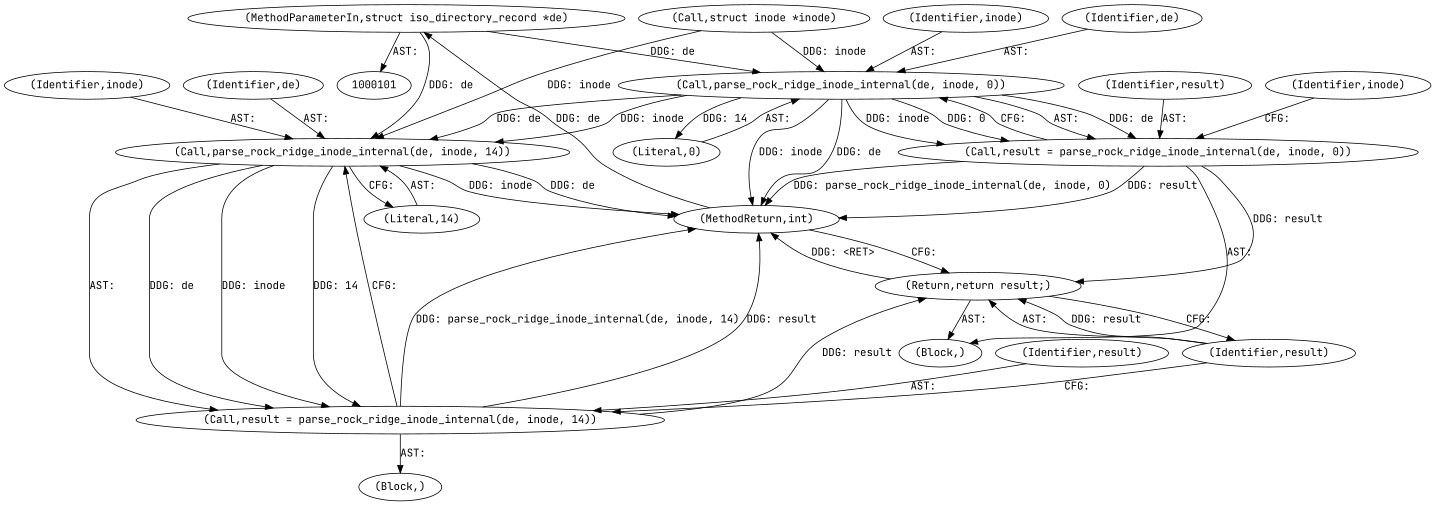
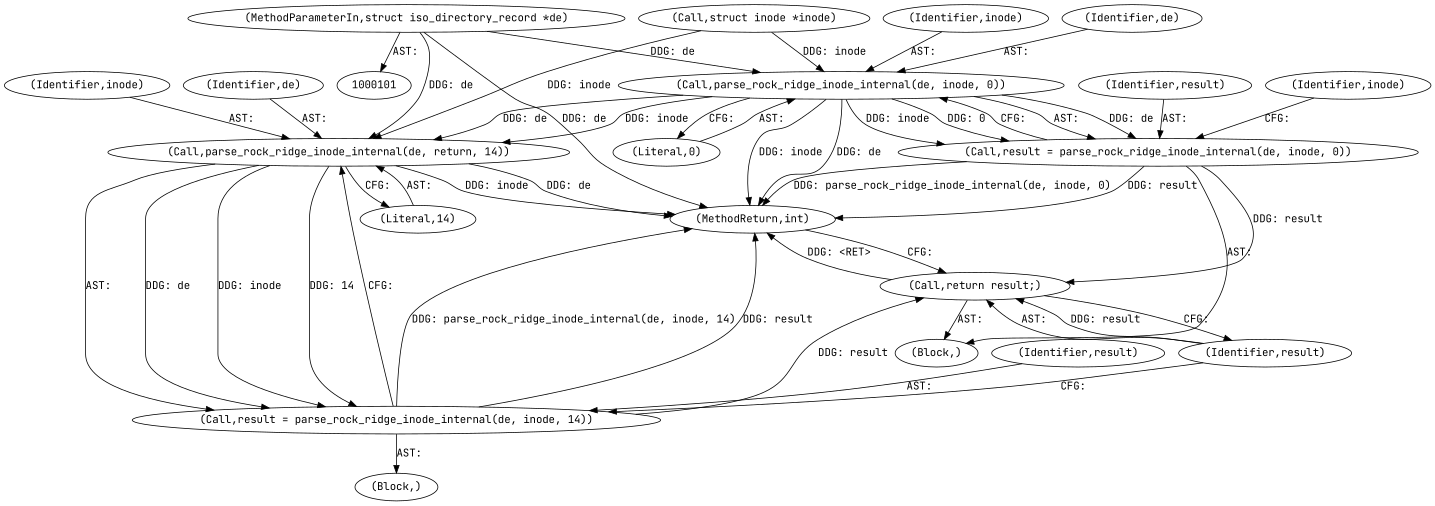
  digraph {
    fontname="JetBrains Mono"
    node [fontname="JetBrains Mono"]
    edge [fontname="JetBrains Mono"]
    n1 [label="(MethodParameterIn,struct iso_directory_record *de)"]
    n2 [label="(Call,parse_rock_ridge_inode_internal(de, inode, 0))"]
-   n3 [label="(Call,parse_rock_ridge_inode_internal(de, inode, 14))"]
+   n3 [label="(Call,parse_rock_ridge_inode_internal(de, return, 14))"]
    n4 [label="(MethodReturn,int)"]
    1000101
    n6 [label="(Call,result = parse_rock_ridge_inode_internal(de, inode, 0))"]
    n7 [label="(Literal,0)"]
    n8 [label="(Call,result = parse_rock_ridge_inode_internal(de, inode, 14))"]
    n9 [label="(Literal,14)"]
-   n10 [label="(Return,return result;)"]
+   n10 [label="(Call,return result;)"]
    n11 [label="(Block,)"]
    n12 [label="(Identifier,result)"]
    n13 [label="(Block,)"]
    n14 [label="(Identifier,inode)"]
    n15 [label="(Identifier,de)"]
    n16 [label="(Identifier,result)"]
    n17 [label="(Call,struct inode *inode)"]
    n18 [label="(Identifier,inode)"]
    n19 [label="(Identifier,result)"]
    n20 [label="(Identifier,inode)"]
    n21 [label="(Identifier,de)"]
    n1 -> n2 [label="DDG: de"]
    n1 -> n3 [label="DDG: de"]
-   n4 -> n1 [label="DDG: de"]
+   n1 -> n4 [label="DDG: de"]
    n1 -> 1000101 [label="AST: "]
    n2 -> n3 [label="DDG: de"]
    n2 -> n3 [label="DDG: inode"]
    n2 -> n4 [label="DDG: inode"]
    n2 -> n4 [label="DDG: de"]
    n2 -> n6 [label="AST: "]
    n2 -> n6 [label="DDG: de"]
    n2 -> n6 [label="DDG: inode"]
    n2 -> n6 [label="DDG: 0"]
-   n2 -> n7 [label="DDG: 14"]
+   n2 -> n7 [label="CFG: "]
    n3 -> n4 [label="DDG: inode"]
    n3 -> n4 [label="DDG: de"]
    n3 -> n8 [label="AST: "]
    n3 -> n8 [label="DDG: de"]
    n3 -> n8 [label="DDG: inode"]
    n3 -> n8 [label="DDG: 14"]
    n3 -> n9 [label="CFG: "]
    n4 -> n10 [label="CFG: "]
    n6 -> n2 [label="CFG: "]
    n6 -> n4 [label="DDG: parse_rock_ridge_inode_internal(de, inode, 0)"]
    n6 -> n4 [label="DDG: result"]
    n6 -> n10 [label="DDG: result"]
    n6 -> n11 [label="AST: "]
    n7 -> n2 [label="AST: "]
    n8 -> n3 [label="CFG: "]
    n8 -> n4 [label="DDG: parse_rock_ridge_inode_internal(de, inode, 14)"]
    n8 -> n4 [label="DDG: result"]
    n8 -> n10 [label="DDG: result"]
    n8 -> n13 [label="AST: "]
    n9 -> n3 [label="AST: "]
    n10 -> n4 [label="DDG: <RET>"]
    n10 -> n11 [label="AST: "]
    n10 -> n12 [label="CFG: "]
    n12 -> n8 [label="CFG: "]
    n12 -> n10 [label="AST: "]
    n12 -> n10 [label="DDG: result"]
    n14 -> n3 [label="AST: "]
    n15 -> n3 [label="AST: "]
    n16 -> n8 [label="AST: "]
    n17 -> n2 [label="DDG: inode"]
    n17 -> n3 [label="DDG: inode"]
    n18 -> n2 [label="AST: "]
    n19 -> n6 [label="AST: "]
    n20 -> n6 [label="CFG: "]
    n21 -> n2 [label="AST: "]
  }
